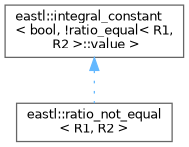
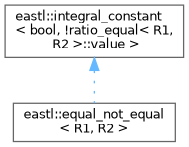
  digraph {
    rankdir=TB
    node [color=grey40 fillcolor=white fontname=Helvetica fontsize=10 shape=box style=filled]
    n1 [height=0.2 label="eastl::integral_constant\l\< bool, !ratio_equal\< R1,\l R2 \>::value \>" width=0.4]
-   n2 [height=0.2 label="eastl::ratio_not_equal\l\< R1, R2 \>" width=0.4]
+   n2 [height=0.2 label="eastl::equal_not_equal\l\< R1, R2 \>" width=0.4]
    n1 -> n2 [color=steelblue1 dir=back fontname=Helvetica fontsize=10 labelfontname=Helvetica labelfontsize=10 style=dotted]
  }
